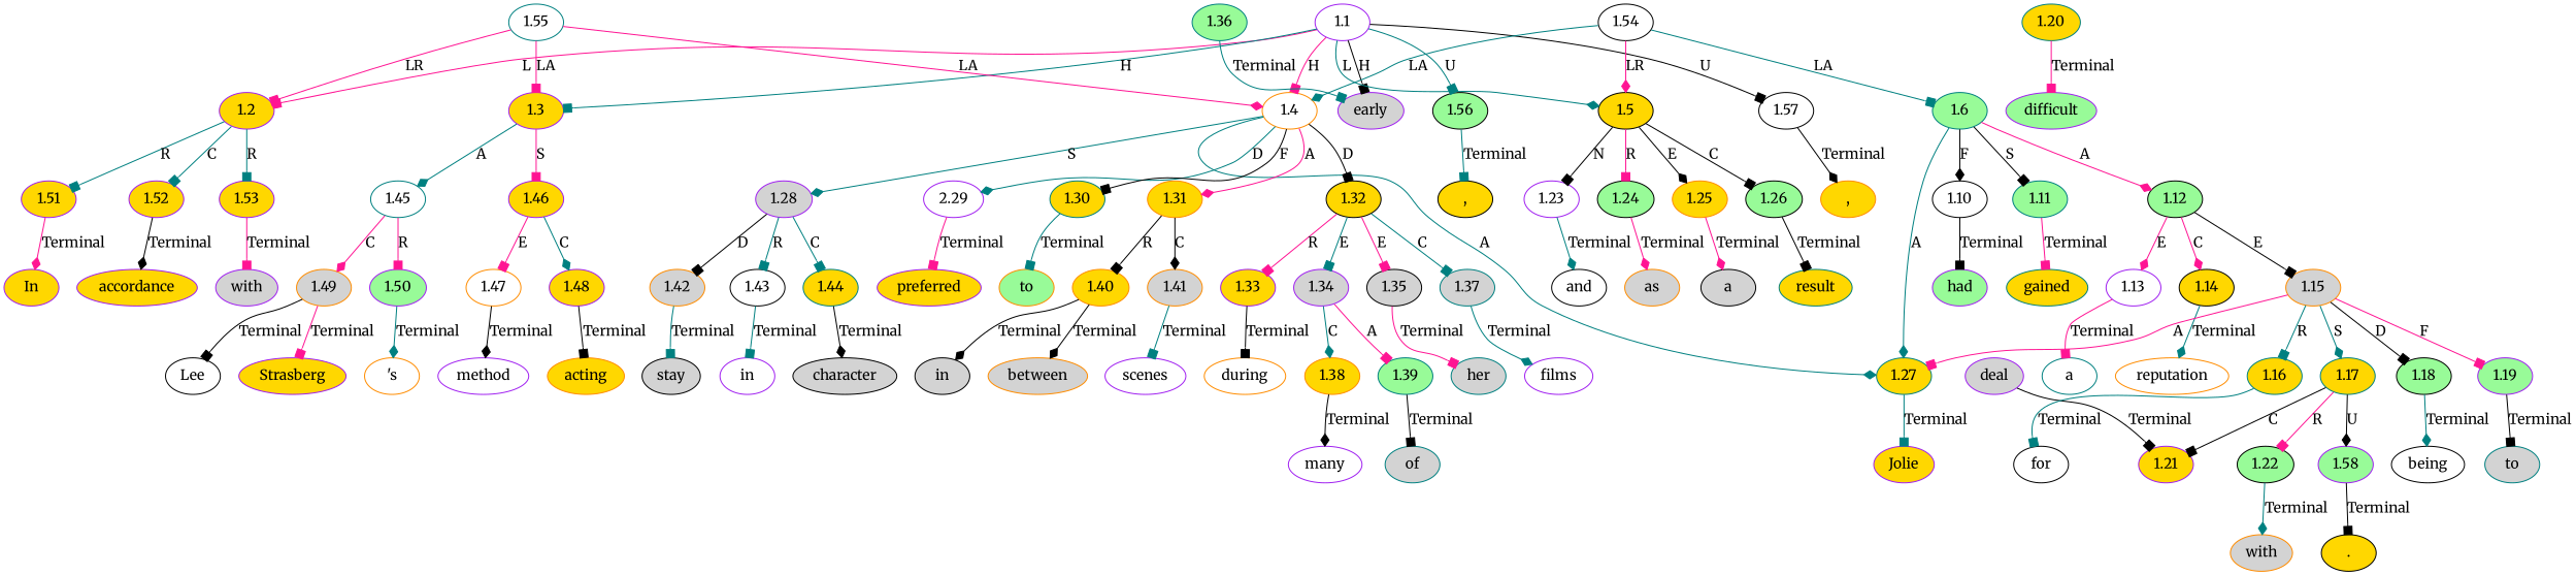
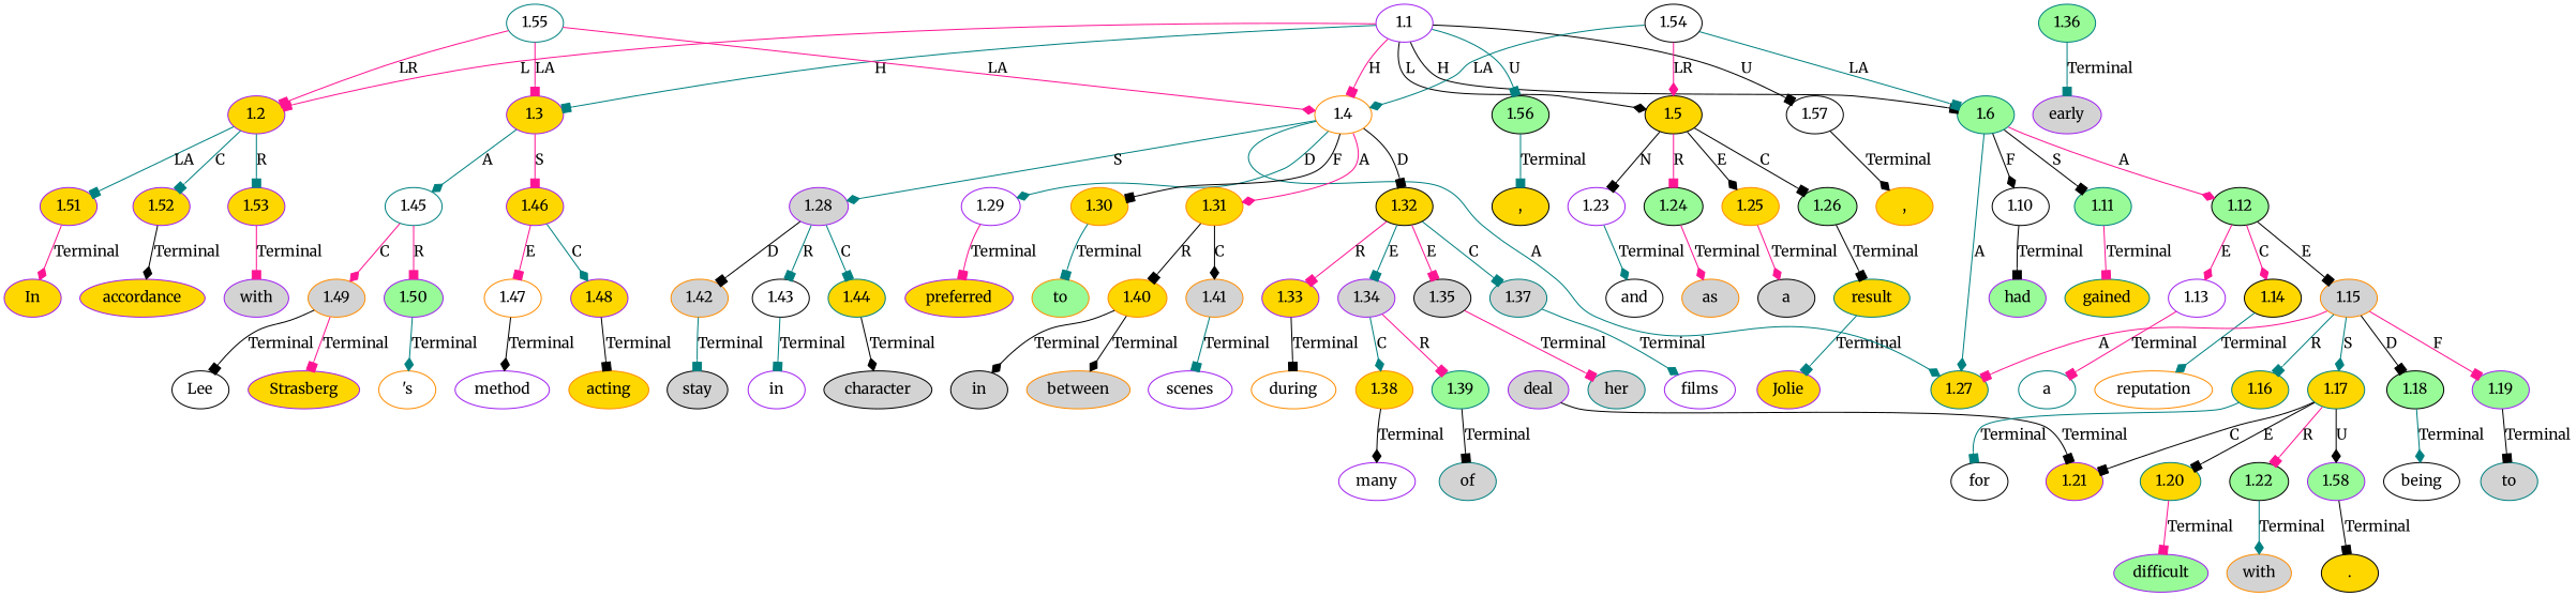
  digraph {
    fontname=Merriweather
    node [color=purple fillcolor=gold fontname=Merriweather ordering=out style=filled]
    edge [arrowhead=box color=teal fontname=Merriweather ordering=out]
    n1 [label=In]
    n2 [label=Jolie]
    n3 [label=preferred]
    n4 [color=darkorange fillcolor=palegreen label=to]
    n5 [color=black fillcolor=lightgrey label=stay]
    n6 [fillcolor=white label=in]
    n7 [color=black fillcolor=lightgrey label=character]
    n8 [color=black fillcolor=lightgrey label=in]
    n9 [color=darkorange fillcolor=lightgrey label=between]
    n10 [fillcolor=white label=scenes]
    n11 [color=darkorange fillcolor=white label=during]
    n12 [label=accordance]
    n13 [fillcolor=white label=many]
    n14 [color=teal fillcolor=lightgrey label=of]
    n15 [color=teal fillcolor=lightgrey label=her]
    n16 [fillcolor=lightgrey label=early]
    n17 [fillcolor=white label=films]
    n18 [color=darkorange label=","]
    n19 [color=black fillcolor=white label=and]
    n20 [color=darkorange fillcolor=lightgrey label=as]
    n21 [color=black fillcolor=lightgrey label=a]
    n22 [color=teal label=result]
    n23 [fillcolor=lightgrey label=with]
    n24 [fillcolor=palegreen label=had]
    n25 [color=teal label=gained]
    n26 [color=teal fillcolor=white label=a]
    n27 [color=darkorange fillcolor=white label=reputation]
    n28 [color=black fillcolor=white label=for]
    n29 [color=black fillcolor=white label=being]
    n30 [fillcolor=palegreen label=difficult]
    n31 [color=teal fillcolor=lightgrey label=to]
    n32 [fillcolor=lightgrey label=deal]
    n33 [label=1.21]
    n34 [color=darkorange fillcolor=lightgrey label=with]
    n35 [color=black fillcolor=white label=Lee]
    n36 [color=black label="."]
    n37 [label=Strasberg]
    n38 [color=darkorange fillcolor=white label="'s"]
    n39 [fillcolor=white label=method]
    n40 [color=darkorange label=acting]
    n41 [color=black label=","]
    n42 [fillcolor=white label=1.1]
    n43 [label=1.2]
    n44 [label=1.3]
    n45 [color=darkorange fillcolor=white label=1.4]
    n46 [color=black label=1.5]
    n47 [color=teal fillcolor=palegreen label=1.6]
    n48 [color=black fillcolor=palegreen label=1.56]
    n49 [color=black fillcolor=white label=1.57]
    n50 [label=1.51]
    n51 [label=1.52]
    n52 [label=1.53]
    n53 [color=teal fillcolor=white label=1.45]
    n54 [label=1.46]
    n55 [color=teal label=1.27]
    n56 [fillcolor=lightgrey label=1.28]
-   n57 [fillcolor=white label=2.29]
-   n58 [color=teal label=1.30]
+   n57 [fillcolor=white label=1.29]
+   n58 [color=darkorange label=1.30]
    n59 [color=darkorange label=1.31]
    n60 [color=black label=1.32]
    n61 [fillcolor=white label=1.23]
    n62 [color=black fillcolor=palegreen label=1.24]
    n63 [color=darkorange label=1.25]
    n64 [color=black fillcolor=palegreen label=1.26]
    n65 [color=black fillcolor=white label=1.10]
    n66 [color=teal fillcolor=palegreen label=1.11]
    n67 [color=black fillcolor=palegreen label=1.12]
    n68 [color=darkorange fillcolor=lightgrey label=1.49]
    n69 [fillcolor=palegreen label=1.50]
    n70 [color=darkorange fillcolor=white label=1.47]
    n71 [label=1.48]
    n72 [color=darkorange fillcolor=lightgrey label=1.42]
    n73 [color=black fillcolor=white label=1.43]
    n74 [color=teal label=1.44]
    n75 [color=darkorange label=1.40]
    n76 [color=darkorange fillcolor=lightgrey label=1.41]
    n77 [label=1.33]
    n78 [fillcolor=lightgrey label=1.34]
    n79 [color=black fillcolor=lightgrey label=1.35]
    n80 [color=teal fillcolor=lightgrey label=1.37]
    n81 [fillcolor=white label=1.13]
    n82 [color=black label=1.14]
    n83 [color=darkorange fillcolor=lightgrey label=1.15]
    n84 [color=teal label=1.16]
    n85 [color=teal label=1.17]
    n86 [color=black fillcolor=palegreen label=1.18]
    n87 [fillcolor=palegreen label=1.19]
    n88 [color=teal label=1.20]
    n89 [color=black fillcolor=palegreen label=1.22]
    n90 [fillcolor=palegreen label=1.58]
    n91 [color=darkorange label=1.38]
    n92 [color=teal fillcolor=palegreen label=1.39]
    n93 [color=teal fillcolor=palegreen label=1.36]
    n94 [color=black fillcolor=white label=1.54]
    n95 [color=teal fillcolor=white label=1.55]
    n32 -> n33 [color=black label=Terminal]
    n42 -> n43 [color=deeppink label=L]
    n42 -> n44 [label=H]
    n42 -> n45 [color=deeppink label=H]
-   n42 -> n46 [arrowhead=diamond label=L]
-   n42 -> n16 [color=black label=H]
+   n42 -> n46 [arrowhead=diamond color=black label=L]
+   n42 -> n47 [color=black label=H]
    n42 -> n48 [label=U]
    n42 -> n49 [color=black label=U]
-   n43 -> n50 [label=R]
+   n43 -> n50 [label=LA]
    n43 -> n51 [label=C]
    n43 -> n52 [label=R]
    n44 -> n53 [arrowhead=diamond label=A]
    n44 -> n54 [color=deeppink label=S]
    n45 -> n55 [arrowhead=diamond label=A]
    n45 -> n56 [arrowhead=diamond label=S]
    n45 -> n57 [arrowhead=diamond label=D]
    n45 -> n58 [color=black label=F]
    n45 -> n59 [arrowhead=diamond color=deeppink label=A]
    n45 -> n60 [color=black label=D]
    n46 -> n61 [color=black label=N]
    n46 -> n62 [color=deeppink label=R]
    n46 -> n63 [arrowhead=diamond color=black label=E]
    n46 -> n64 [color=black label=C]
    n47 -> n55 [arrowhead=diamond label=A]
    n47 -> n65 [arrowhead=diamond color=black label=F]
    n47 -> n66 [color=black label=S]
    n47 -> n67 [arrowhead=diamond color=deeppink label=A]
    n48 -> n41 [label=Terminal]
    n49 -> n18 [arrowhead=diamond color=black label=Terminal]
    n50 -> n1 [arrowhead=diamond color=deeppink label=Terminal]
    n51 -> n12 [arrowhead=diamond color=black label=Terminal]
    n52 -> n23 [color=deeppink label=Terminal]
    n53 -> n68 [arrowhead=diamond color=deeppink label=C]
    n53 -> n69 [color=deeppink label=R]
    n54 -> n70 [color=deeppink label=E]
    n54 -> n71 [arrowhead=diamond label=C]
-   n55 -> n2 [label=Terminal]
+   n22 -> n2 [label=Terminal]
    n56 -> n72 [color=black label=D]
    n56 -> n73 [label=R]
    n56 -> n74 [label=C]
    n57 -> n3 [color=deeppink label=Terminal]
    n58 -> n4 [label=Terminal]
    n59 -> n75 [color=black label=R]
    n59 -> n76 [arrowhead=diamond color=black label=C]
    n60 -> n77 [color=deeppink label=R]
    n60 -> n78 [label=E]
    n60 -> n79 [color=deeppink label=E]
    n60 -> n80 [label=C]
    n61 -> n19 [arrowhead=diamond label=Terminal]
    n62 -> n20 [arrowhead=diamond color=deeppink label=Terminal]
    n63 -> n21 [arrowhead=diamond color=deeppink label=Terminal]
    n64 -> n22 [color=black label=Terminal]
    n65 -> n24 [color=black label=Terminal]
    n66 -> n25 [color=deeppink label=Terminal]
    n67 -> n81 [arrowhead=diamond color=deeppink label=E]
    n67 -> n82 [arrowhead=diamond color=deeppink label=C]
    n67 -> n83 [color=black label=E]
    n68 -> n35 [color=black label=Terminal]
    n68 -> n37 [color=deeppink label=Terminal]
    n69 -> n38 [arrowhead=diamond label=Terminal]
    n70 -> n39 [arrowhead=diamond color=black label=Terminal]
    n71 -> n40 [color=black label=Terminal]
    n72 -> n5 [label=Terminal]
    n73 -> n6 [label=Terminal]
    n74 -> n7 [arrowhead=diamond color=black label=Terminal]
    n75 -> n8 [arrowhead=diamond color=black label=Terminal]
    n75 -> n9 [arrowhead=diamond color=black label=Terminal]
    n76 -> n10 [label=Terminal]
    n77 -> n11 [color=black label=Terminal]
    n78 -> n91 [arrowhead=diamond label=C]
-   n78 -> n92 [color=deeppink label=A]
+   n78 -> n92 [color=deeppink label=R]
    n79 -> n15 [color=deeppink label=Terminal]
    n80 -> n17 [arrowhead=diamond label=Terminal]
    n81 -> n26 [color=deeppink label=Terminal]
    n82 -> n27 [arrowhead=diamond label=Terminal]
    n83 -> n55 [color=deeppink label=A]
    n83 -> n84 [label=R]
    n83 -> n85 [arrowhead=diamond label=S]
    n83 -> n86 [color=black label=D]
    n83 -> n87 [color=deeppink label=F]
    n84 -> n28 [label=Terminal]
    n85 -> n33 [color=black label=C]
+   n85 -> n88 [color=black label=E]
    n85 -> n89 [color=deeppink label=R]
    n85 -> n90 [arrowhead=diamond color=black label=U]
    n86 -> n29 [arrowhead=diamond label=Terminal]
    n87 -> n31 [color=black label=Terminal]
    n88 -> n30 [color=deeppink label=Terminal]
    n89 -> n34 [arrowhead=diamond label=Terminal]
    n90 -> n36 [color=black label=Terminal]
    n91 -> n13 [arrowhead=diamond color=black label=Terminal]
    n92 -> n14 [color=black label=Terminal]
    n93 -> n16 [label=Terminal]
    n94 -> n45 [arrowhead=diamond label=LA]
    n94 -> n46 [arrowhead=diamond color=deeppink label=LR]
    n94 -> n47 [label=LA]
    n95 -> n43 [color=deeppink label=LR]
    n95 -> n44 [color=deeppink label=LA]
    n95 -> n45 [arrowhead=diamond color=deeppink label=LA]
  }
